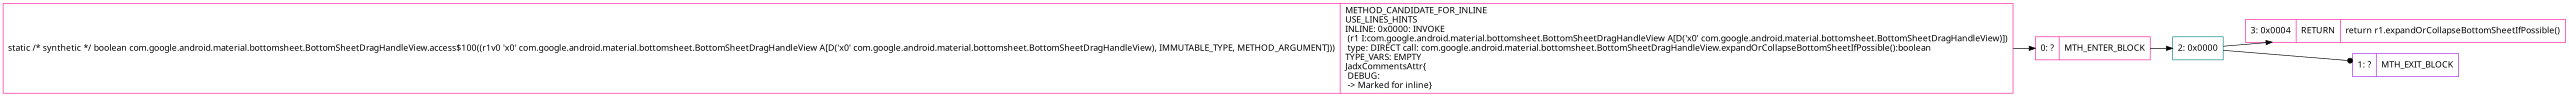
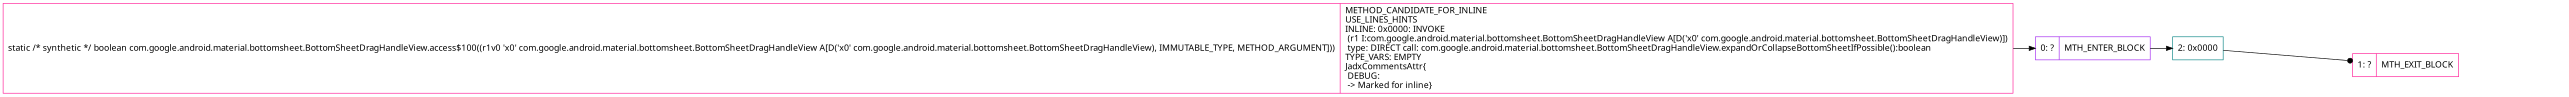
  digraph {
    fontname="Noto Sans"
    rankdir=LR
    node [color=purple fontname="Noto Sans" shape=record]
    edge [arrowhead=normal fontname="Noto Sans"]
-   n1 [color=deeppink label="{0\:\ ?|MTH_ENTER_BLOCK\l}"]
+   n1 [label="{0\:\ ?|MTH_ENTER_BLOCK\l}"]
    n2 [color=teal label="{2\:\ 0x0000}"]
-   n3 [color=deeppink label="{3\:\ 0x0004|RETURN\l|return r1.expandOrCollapseBottomSheetIfPossible()\l}"]
-   n4 [label="{1\:\ ?|MTH_EXIT_BLOCK\l}"]
+   n4 [color=deeppink label="{1\:\ ?|MTH_EXIT_BLOCK\l}"]
    n5 [color=deeppink label="{static \/* synthetic *\/ boolean com.google.android.material.bottomsheet.BottomSheetDragHandleView.access$100((r1v0 'x0' com.google.android.material.bottomsheet.BottomSheetDragHandleView A[D('x0' com.google.android.material.bottomsheet.BottomSheetDragHandleView), IMMUTABLE_TYPE, METHOD_ARGUMENT]))  | METHOD_CANDIDATE_FOR_INLINE\lUSE_LINES_HINTS\lINLINE: 0x0000: INVOKE  \l  (r1 I:com.google.android.material.bottomsheet.BottomSheetDragHandleView A[D('x0' com.google.android.material.bottomsheet.BottomSheetDragHandleView)])\l type: DIRECT call: com.google.android.material.bottomsheet.BottomSheetDragHandleView.expandOrCollapseBottomSheetIfPossible():boolean\lTYPE_VARS: EMPTY\lJadxCommentsAttr\{\l DEBUG: \l \-\> Marked for inline\}\l}"]
    n1 -> n2
-   n2 -> n3
    n2 -> n4 [arrowhead=dot]
    n5 -> n1
  }
